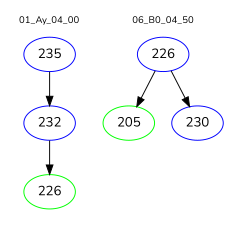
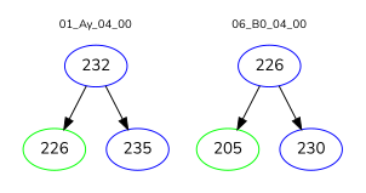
  digraph {
    fontname=Nunito
    node [color=blue fontname=Nunito]
    edge [color=black fontname=Nunito]
    n1 [label=232]
    n2 [color=green label=226]
    n3 [label=235]
    n4 [label=226]
    n5 [color=green label=205]
    n6 [label=230]
    subgraph cluster_1 {
      color=white
      fontsize=10
      label="01_Ay_04_00"
      n1
      n2
      n3
    }
    subgraph cluster_2 {
      color=white
      fontsize=10
-     label="06_B0_04_50"
+     label="06_B0_04_00"
      n4
      n5
      n6
    }
    n1 -> n2
-   n3 -> n1
+   n1 -> n3
    n4 -> n5
    n4 -> n6
  }
